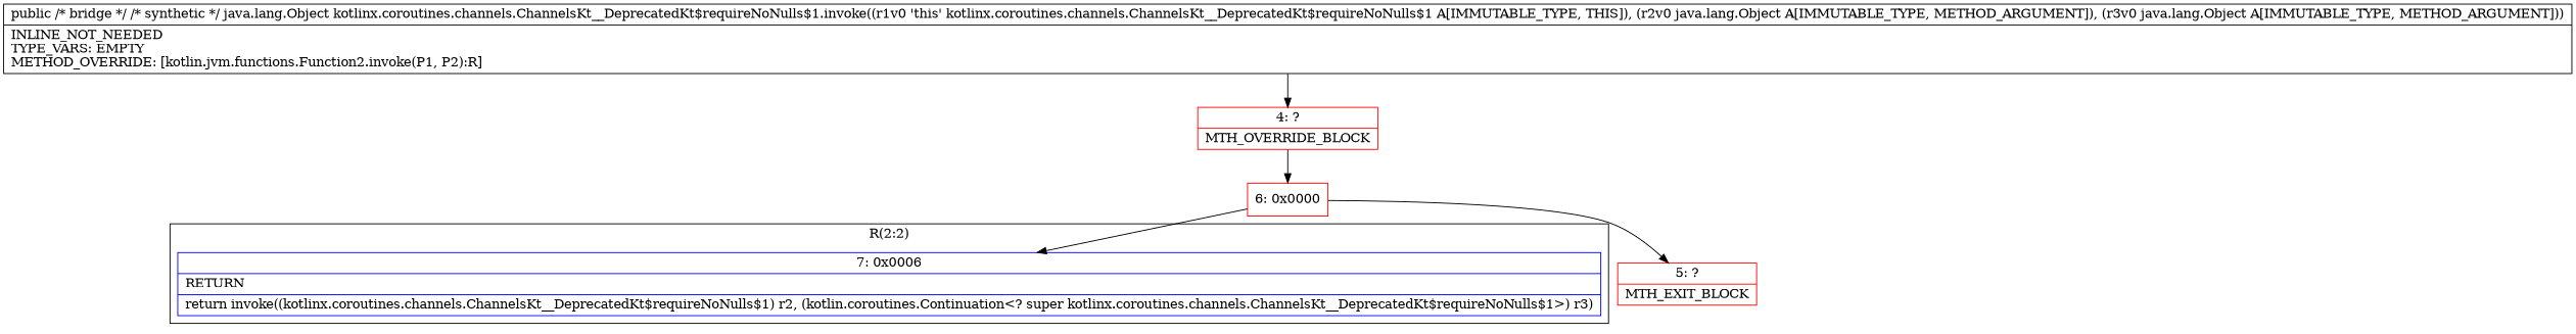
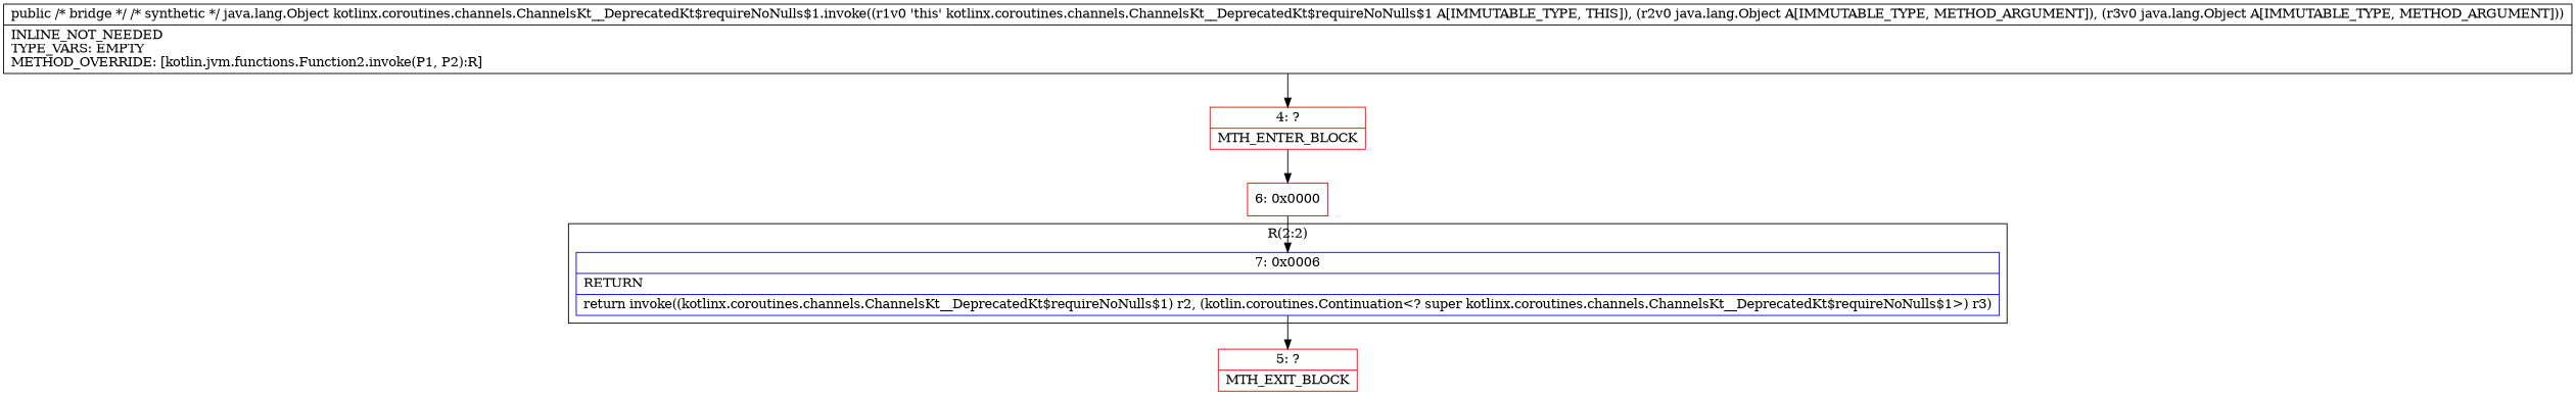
  digraph {
    node [color=red shape=record]
    n1 [color=blue label="{7\:\ 0x0006|RETURN\l|return invoke((kotlinx.coroutines.channels.ChannelsKt__DeprecatedKt$requireNoNulls$1) r2, (kotlin.coroutines.Continuation\<? super kotlinx.coroutines.channels.ChannelsKt__DeprecatedKt$requireNoNulls$1\>) r3)\l}"]
    n2 [label="{5\:\ ?|MTH_EXIT_BLOCK\l}"]
-   n3 [label="{4\:\ ?|MTH_OVERRIDE_BLOCK\l}"]
+   n3 [label="{4\:\ ?|MTH_ENTER_BLOCK\l}"]
    n4 [label="{6\:\ 0x0000}"]
    n5 [label="{public \/* bridge *\/ \/* synthetic *\/ java.lang.Object kotlinx.coroutines.channels.ChannelsKt__DeprecatedKt$requireNoNulls$1.invoke((r1v0 'this' kotlinx.coroutines.channels.ChannelsKt__DeprecatedKt$requireNoNulls$1 A[IMMUTABLE_TYPE, THIS]), (r2v0 java.lang.Object A[IMMUTABLE_TYPE, METHOD_ARGUMENT]), (r3v0 java.lang.Object A[IMMUTABLE_TYPE, METHOD_ARGUMENT]))  | INLINE_NOT_NEEDED\lTYPE_VARS: EMPTY\lMETHOD_OVERRIDE: [kotlin.jvm.functions.Function2.invoke(P1, P2):R]\l}" color=""]
    subgraph cluster_1 {
      label="R(2:2)"
      n1
    }
-   n4 -> n2
+   n1 -> n2
    n3 -> n4
    n4 -> n1
    n5 -> n3
  }
